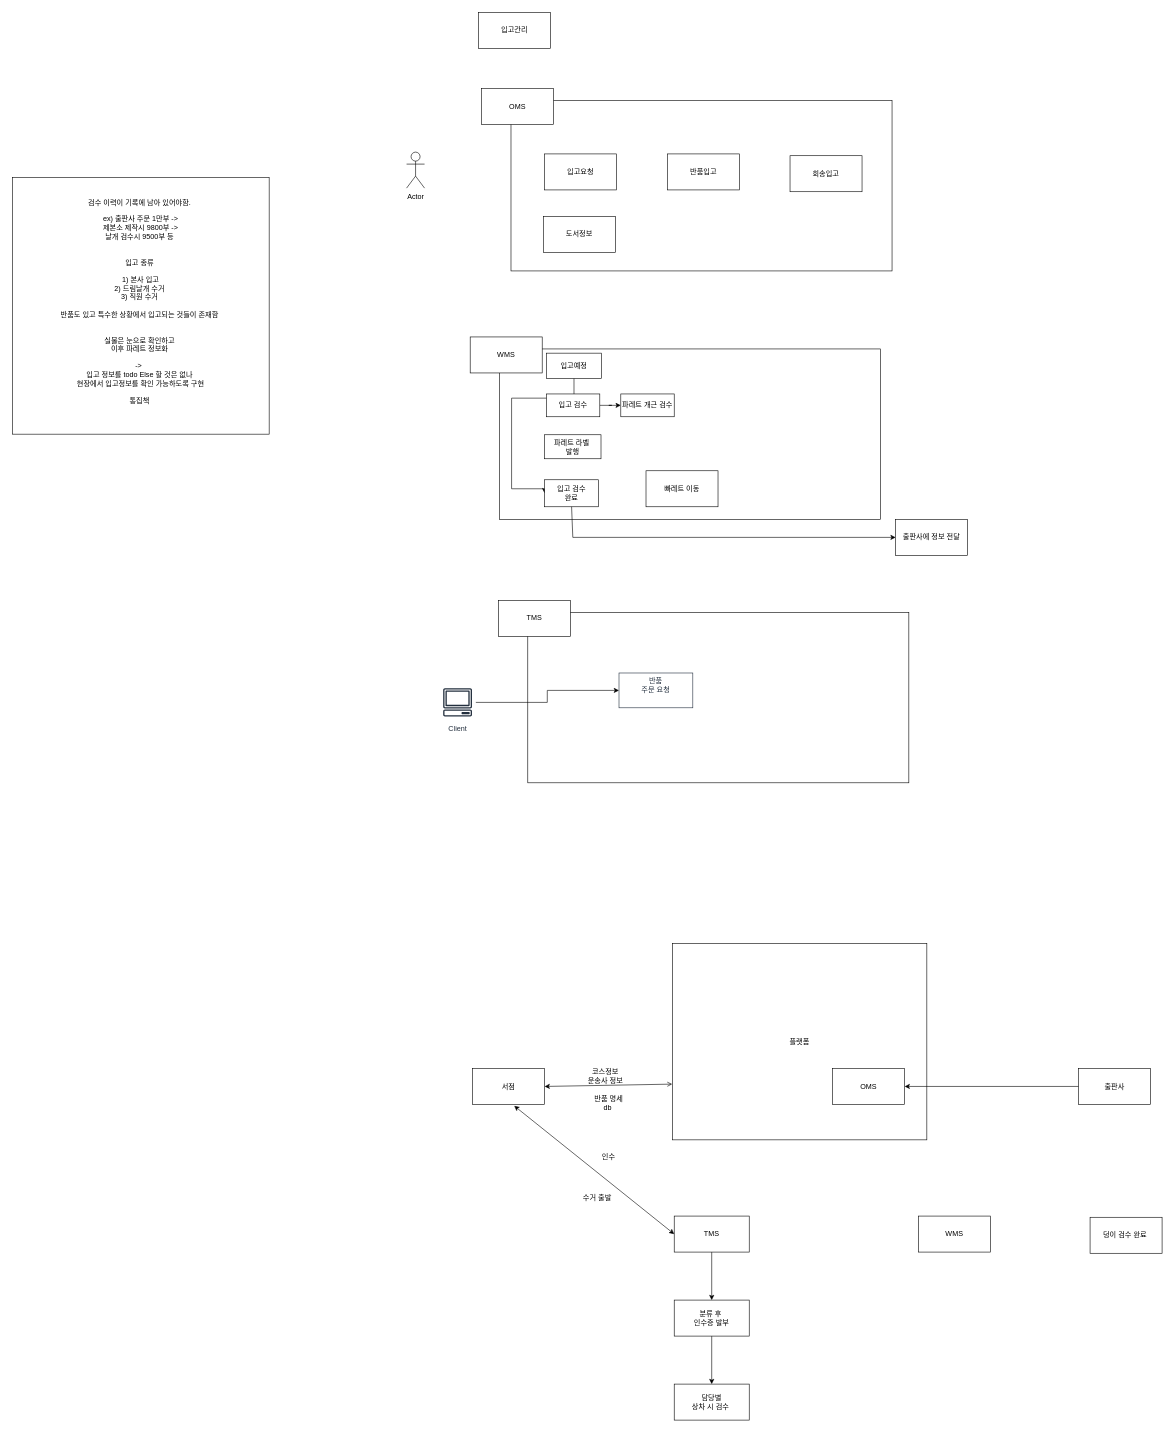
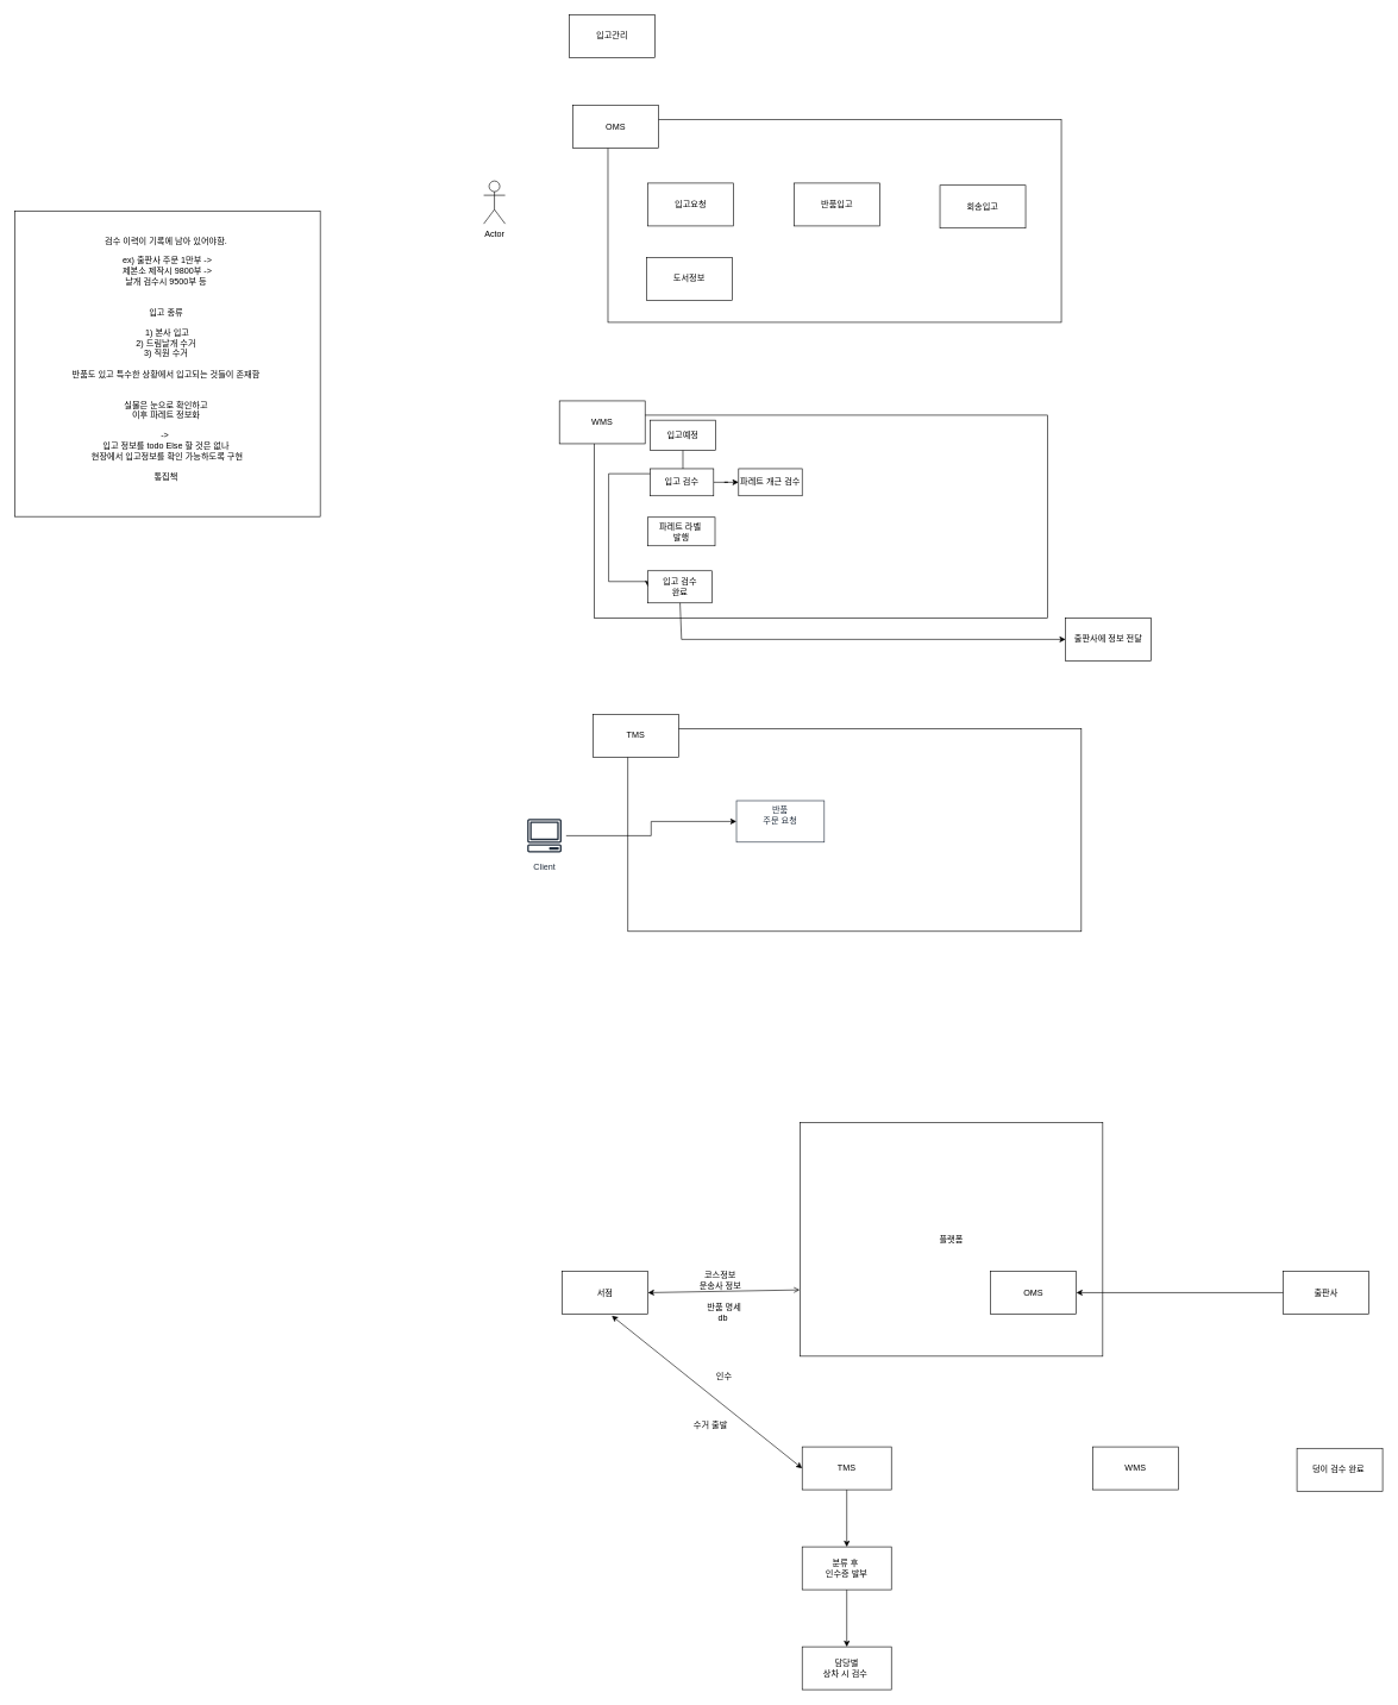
  <mxCell id="0" />
  <mxCell id="1" parent="0" />
  <mxCell id="2" value="입고관리" style="rounded=0;whiteSpace=wrap;html=1;" parent="1" vertex="1"><mxGeometry x="797" y="20" width="120" height="60" as="geometry" /></mxCell>
  <mxCell id="3" value="" style="rounded=0;whiteSpace=wrap;html=1;" parent="1" vertex="1"><mxGeometry x="851" y="167" width="635" height="284" as="geometry" /></mxCell>
  <mxCell id="4" value="OMS" style="rounded=0;whiteSpace=wrap;html=1;" parent="1" vertex="1"><mxGeometry x="802" y="147" width="120" height="60" as="geometry" /></mxCell>
  <mxCell id="5" value="입고요청" style="rounded=0;whiteSpace=wrap;html=1;" parent="1" vertex="1"><mxGeometry x="907" y="256" width="120" height="60" as="geometry" /></mxCell>
  <mxCell id="6" value="반품입고" style="rounded=0;whiteSpace=wrap;html=1;" parent="1" vertex="1"><mxGeometry x="1112" y="256" width="120" height="60" as="geometry" /></mxCell>
  <mxCell id="7" value="회송입고" style="rounded=0;whiteSpace=wrap;html=1;" parent="1" vertex="1"><mxGeometry x="1316" y="259" width="120" height="60" as="geometry" /></mxCell>
  <mxCell id="8" value="도서정보" style="rounded=0;whiteSpace=wrap;html=1;" parent="1" vertex="1"><mxGeometry x="905" y="360" width="120" height="60" as="geometry" /></mxCell>
  <mxCell id="9" value="Actor" style="shape=umlActor;verticalLabelPosition=bottom;verticalAlign=top;html=1;outlineConnect=0;" parent="1" vertex="1"><mxGeometry x="677" y="253" width="30" height="60" as="geometry" /></mxCell>
  <mxCell id="10" value="" style="rounded=0;whiteSpace=wrap;html=1;" parent="1" vertex="1"><mxGeometry x="832" y="581" width="635" height="284" as="geometry" /></mxCell>
  <mxCell id="11" value="WMS" style="rounded=0;whiteSpace=wrap;html=1;" parent="1" vertex="1"><mxGeometry x="783" y="561" width="120" height="60" as="geometry" /></mxCell>
  <mxCell id="12" value="" style="edgeStyle=orthogonalEdgeStyle;rounded=0;orthogonalLoop=1;jettySize=auto;html=1;entryX=0;entryY=0.5;entryDx=0;entryDy=0;" parent="1" source="13" target="14" edge="1"><mxGeometry relative="1" as="geometry"><mxPoint x="832" y="658" as="targetPoint" /><Array as="points"><mxPoint x="852" y="663" /><mxPoint x="852" y="814" /></Array></mxGeometry></mxCell>
  <mxCell id="13" value="입고예정" style="rounded=0;whiteSpace=wrap;html=1;" parent="1" vertex="1"><mxGeometry x="910" y="588" width="92" height="42" as="geometry" /></mxCell>
  <mxCell id="14" value="입고 검수&lt;br&gt;완료" style="rounded=0;whiteSpace=wrap;html=1;" parent="1" vertex="1"><mxGeometry x="907" y="799" width="90" height="45" as="geometry" /></mxCell>
- <mxCell id="15" value="빠레트 이동" style="rounded=0;whiteSpace=wrap;html=1;" parent="1" vertex="1"><mxGeometry x="1076" y="784" width="120" height="60" as="geometry" /></mxCell>
  <mxCell id="16" value="파레트 라벨&amp;nbsp;&lt;br&gt;발행" style="rounded=0;whiteSpace=wrap;html=1;" parent="1" vertex="1"><mxGeometry x="907" y="724" width="94" height="40" as="geometry" /></mxCell>
  <mxCell id="17" value="검수 이력이 기록에 남아 있어야함.&amp;nbsp;&lt;br&gt;&lt;br&gt;ex) 출판사 주문 1만부 -&amp;gt;&lt;br&gt;제본소 제작시 9800부 -&amp;gt;&lt;br&gt;날개 검수시 9500부 등&amp;nbsp;&lt;br&gt;&lt;br&gt;&lt;br&gt;입고 종류&amp;nbsp;&lt;br&gt;&lt;br&gt;1) 본사 입고&lt;br&gt;2) 드림날개 수거&amp;nbsp;&lt;br&gt;3) 직원 수거&amp;nbsp;&lt;br&gt;&lt;br&gt;반품도 있고 특수한 상황에서 입고되는 것들이 존재함&amp;nbsp;&lt;br&gt;&lt;br&gt;&lt;br&gt;실물은 눈으로 확인하고&amp;nbsp;&lt;br&gt;이후 파레트 정보화&amp;nbsp;&lt;br&gt;&lt;br&gt;-&amp;gt;&amp;nbsp;&amp;nbsp;&lt;br&gt;입고 정보를 todo Else 할 것은 없나&amp;nbsp;&lt;br&gt;현장에서 입고정보를 확인 가능하도록 구현&lt;br&gt;&lt;br&gt;통집책&amp;nbsp;&lt;br&gt;&lt;br&gt;" style="whiteSpace=wrap;html=1;aspect=fixed;" parent="1" vertex="1"><mxGeometry x="20" y="295" width="428" height="428" as="geometry" /></mxCell>
  <mxCell id="18" value="" style="endArrow=classic;html=1;rounded=0;exitX=0.5;exitY=1;exitDx=0;exitDy=0;" parent="1" source="14" target="19" edge="1"><mxGeometry width="50" height="50" relative="1" as="geometry"><mxPoint x="1010" y="945" as="sourcePoint" /><mxPoint x="1476" y="893" as="targetPoint" /><Array as="points"><mxPoint x="954" y="895" /></Array></mxGeometry></mxCell>
  <mxCell id="19" value="출판사에 정보 전달" style="rounded=0;whiteSpace=wrap;html=1;" parent="1" vertex="1"><mxGeometry x="1492" y="865" width="120" height="60" as="geometry" /></mxCell>
  <mxCell id="20" value="" style="edgeStyle=orthogonalEdgeStyle;rounded=0;orthogonalLoop=1;jettySize=auto;html=1;" edge="1" parent="1" source="21" target="22"><mxGeometry relative="1" as="geometry" /></mxCell>
  <mxCell id="21" value="입고 검수" style="rounded=0;whiteSpace=wrap;html=1;" vertex="1" parent="1"><mxGeometry x="910" y="656" width="89" height="38" as="geometry" /></mxCell>
  <mxCell id="22" value="파레트 개근 검수" style="rounded=0;whiteSpace=wrap;html=1;" vertex="1" parent="1"><mxGeometry x="1034" y="656" width="89" height="38" as="geometry" /></mxCell>
  <mxCell id="23" value="" style="rounded=0;whiteSpace=wrap;html=1;" vertex="1" parent="1"><mxGeometry x="879" y="1020" width="635" height="284" as="geometry" /></mxCell>
  <mxCell id="24" value="TMS" style="rounded=0;whiteSpace=wrap;html=1;" vertex="1" parent="1"><mxGeometry x="830" y="1000" width="120" height="60" as="geometry" /></mxCell>
  <mxCell id="25" value="" style="edgeStyle=orthogonalEdgeStyle;rounded=0;orthogonalLoop=1;jettySize=auto;html=1;" edge="1" parent="1" source="26" target="27"><mxGeometry relative="1" as="geometry" /></mxCell>
  <mxCell id="26" value="Client" style="sketch=0;outlineConnect=0;fontColor=#232F3E;gradientColor=none;strokeColor=#232F3E;fillColor=#ffffff;dashed=0;verticalLabelPosition=bottom;verticalAlign=top;align=center;html=1;fontSize=12;fontStyle=0;aspect=fixed;shape=mxgraph.aws4.resourceIcon;resIcon=mxgraph.aws4.client;" vertex="1" parent="1"><mxGeometry x="732" y="1140" width="60" height="60" as="geometry" /></mxCell>
  <mxCell id="27" value="반품 &lt;br&gt;주문 요청" style="whiteSpace=wrap;html=1;verticalAlign=top;fillColor=#ffffff;strokeColor=#232F3E;fontColor=#232F3E;sketch=0;gradientColor=none;dashed=0;fontStyle=0;" vertex="1" parent="1"><mxGeometry x="1031" y="1121" width="123" height="58" as="geometry" /></mxCell>
  <mxCell id="28" value="플랫폼" style="rounded=0;whiteSpace=wrap;html=1;" vertex="1" parent="1"><mxGeometry x="1120" y="1572" width="424" height="327" as="geometry" /></mxCell>
  <mxCell id="29" value="" style="edgeStyle=orthogonalEdgeStyle;rounded=0;orthogonalLoop=1;jettySize=auto;html=1;" edge="1" parent="1" source="30" target="42"><mxGeometry relative="1" as="geometry" /></mxCell>
  <mxCell id="30" value="TMS" style="rounded=0;whiteSpace=wrap;html=1;" vertex="1" parent="1"><mxGeometry x="1123" y="2026" width="125" height="60" as="geometry" /></mxCell>
  <mxCell id="31" value="WMS" style="rounded=0;whiteSpace=wrap;html=1;" vertex="1" parent="1"><mxGeometry x="1530" y="2026" width="120" height="60" as="geometry" /></mxCell>
  <mxCell id="32" value="" style="edgeStyle=orthogonalEdgeStyle;rounded=0;orthogonalLoop=1;jettySize=auto;html=1;" edge="1" parent="1" source="33" target="46"><mxGeometry relative="1" as="geometry" /></mxCell>
  <mxCell id="33" value="출판사" style="rounded=0;whiteSpace=wrap;html=1;" vertex="1" parent="1"><mxGeometry x="1797" y="1780" width="120" height="60" as="geometry" /></mxCell>
  <mxCell id="34" value="서점" style="rounded=0;whiteSpace=wrap;html=1;" vertex="1" parent="1"><mxGeometry x="787" y="1780" width="120" height="60" as="geometry" /></mxCell>
  <mxCell id="35" value="" style="endArrow=open;startArrow=classic;html=1;rounded=0;entryX=-0.001;entryY=0.716;entryDx=0;entryDy=0;entryPerimeter=0;exitX=1;exitY=0.5;exitDx=0;exitDy=0;" edge="1" parent="1" source="34" target="28"><mxGeometry width="50" height="50" relative="1" as="geometry"><mxPoint x="846" y="1945" as="sourcePoint" /><mxPoint x="896" y="1895" as="targetPoint" /></mxGeometry></mxCell>
  <mxCell id="36" value="코스정보 &lt;br&gt;운송사 정보" style="text;html=1;align=center;verticalAlign=middle;resizable=0;points=[];autosize=1;strokeColor=none;fillColor=none;" vertex="1" parent="1"><mxGeometry x="971" y="1771" width="73" height="41" as="geometry" /></mxCell>
  <mxCell id="37" value="반품 명세 db&amp;nbsp;" style="text;html=1;strokeColor=none;fillColor=none;align=center;verticalAlign=middle;whiteSpace=wrap;rounded=0;" vertex="1" parent="1"><mxGeometry x="984" y="1823" width="60" height="30" as="geometry" /></mxCell>
  <mxCell id="38" value="" style="endArrow=classic;startArrow=classic;html=1;rounded=0;exitX=0.578;exitY=1.039;exitDx=0;exitDy=0;exitPerimeter=0;entryX=0;entryY=0.5;entryDx=0;entryDy=0;" edge="1" parent="1" source="34" target="30"><mxGeometry width="50" height="50" relative="1" as="geometry"><mxPoint x="1237" y="1975" as="sourcePoint" /><mxPoint x="1287" y="1925" as="targetPoint" /></mxGeometry></mxCell>
  <mxCell id="39" value="수거 출발" style="text;html=1;strokeColor=none;fillColor=none;align=center;verticalAlign=middle;whiteSpace=wrap;rounded=0;" vertex="1" parent="1"><mxGeometry x="965" y="1980" width="60" height="30" as="geometry" /></mxCell>
  <mxCell id="40" value="인수" style="text;html=1;strokeColor=none;fillColor=none;align=center;verticalAlign=middle;whiteSpace=wrap;rounded=0;" vertex="1" parent="1"><mxGeometry x="984" y="1912" width="60" height="30" as="geometry" /></mxCell>
  <mxCell id="41" value="" style="edgeStyle=orthogonalEdgeStyle;rounded=0;orthogonalLoop=1;jettySize=auto;html=1;" edge="1" parent="1" source="42" target="43"><mxGeometry relative="1" as="geometry" /></mxCell>
  <mxCell id="42" value="분류 후&amp;nbsp;&lt;br&gt;인수증 발부" style="rounded=0;whiteSpace=wrap;html=1;" vertex="1" parent="1"><mxGeometry x="1123" y="2166" width="125" height="60" as="geometry" /></mxCell>
  <mxCell id="43" value="담당별&lt;br&gt;상차 시 검수&amp;nbsp;" style="rounded=0;whiteSpace=wrap;html=1;" vertex="1" parent="1"><mxGeometry x="1123" y="2306" width="125" height="60" as="geometry" /></mxCell>
  <mxCell id="44" style="edgeStyle=orthogonalEdgeStyle;rounded=0;orthogonalLoop=1;jettySize=auto;html=1;exitX=0.5;exitY=1;exitDx=0;exitDy=0;" edge="1" parent="1" source="33" target="33"><mxGeometry relative="1" as="geometry" /></mxCell>
  <mxCell id="45" value="덩이 검수 완료&amp;nbsp;" style="rounded=0;whiteSpace=wrap;html=1;" vertex="1" parent="1"><mxGeometry x="1816" y="2028" width="120" height="60" as="geometry" /></mxCell>
  <mxCell id="46" value="OMS" style="rounded=0;whiteSpace=wrap;html=1;" vertex="1" parent="1"><mxGeometry x="1387" y="1780" width="120" height="60" as="geometry" /></mxCell>
